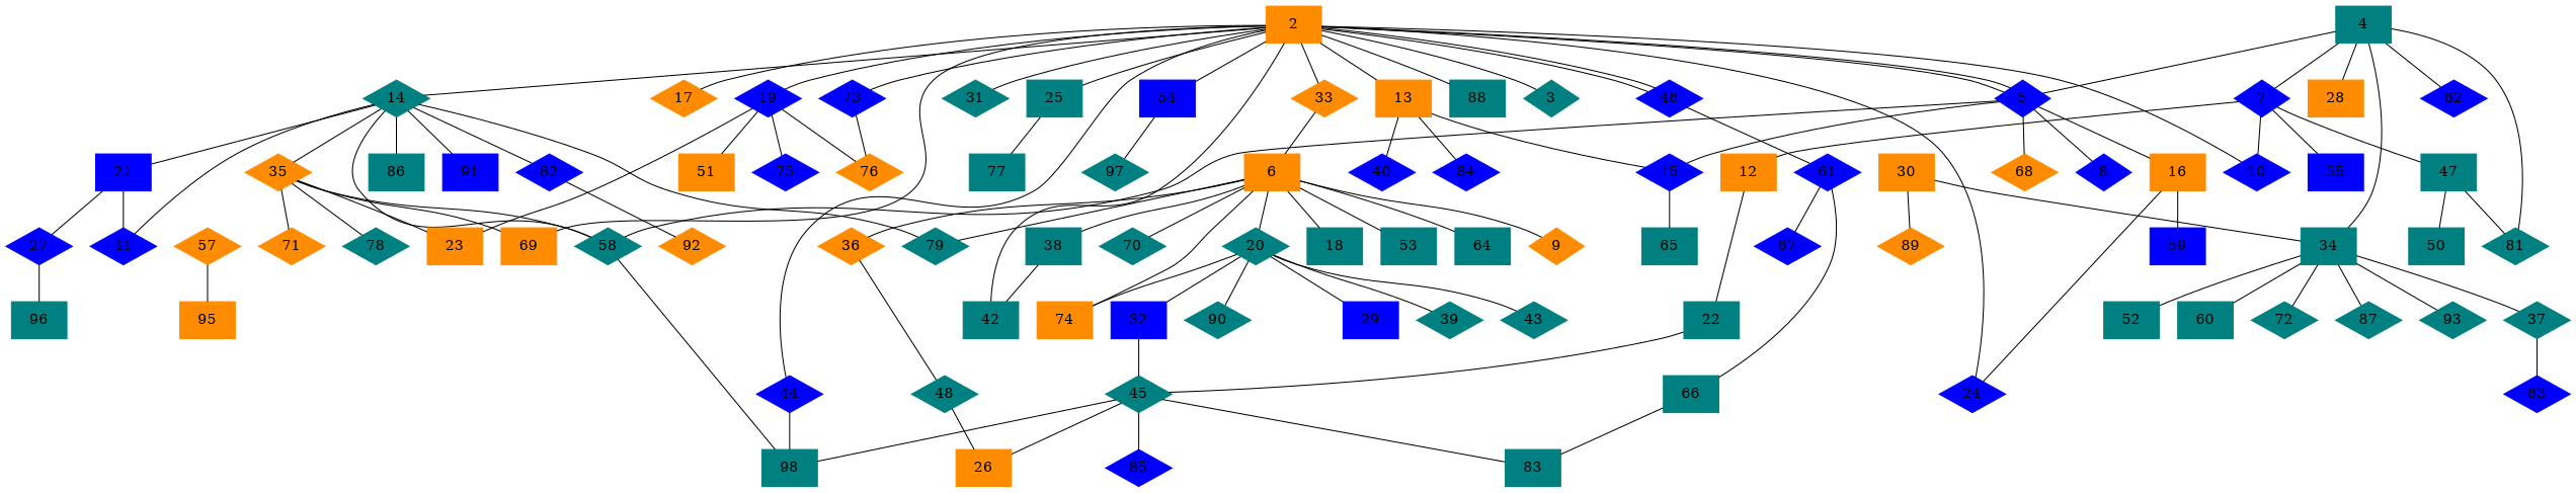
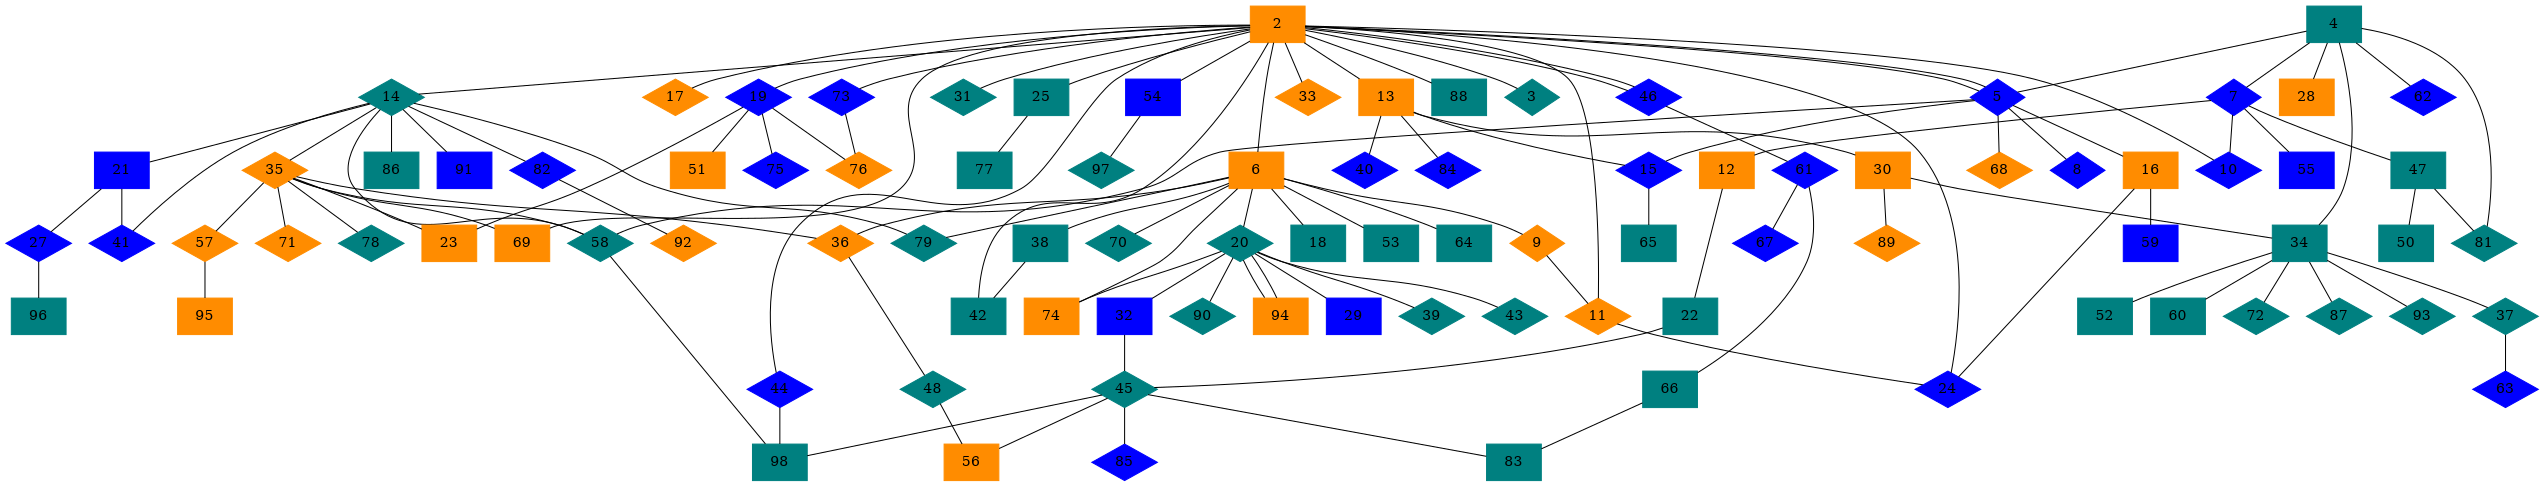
  graph {
    node [color=teal shape=diamond style=filled]
    2 [color=darkorange shape=box]
    3
    5 [color=blue]
    6 [color=darkorange shape=box]
    10 [color=blue]
+   11 [color=darkorange]
    13 [color=darkorange shape=box]
    14
    17 [color=darkorange]
    19 [color=blue]
    24 [color=blue]
    25 [shape=box]
    31
    33 [color=darkorange]
    42 [shape=box]
    44 [color=blue]
    46 [color=blue]
    54 [color=blue shape=box]
    69 [color=darkorange shape=box]
    73 [color=blue]
    88 [shape=box]
    4 [shape=box]
    7 [color=blue]
    28 [color=darkorange shape=box]
    34 [shape=box]
    62 [color=blue]
    81
    98 [shape=box]
    45
-   56 [color=darkorange shape=box label=26]
+   56 [color=darkorange shape=box]
    83 [shape=box]
    85 [color=blue]
    8 [color=blue]
    15 [color=blue]
    16 [color=darkorange shape=box]
    58
    68 [color=darkorange]
    9 [color=darkorange]
    18 [shape=box]
    20
    36 [color=darkorange]
    38 [shape=box]
    53 [shape=box]
    64 [shape=box]
    70
    79
    74 [color=darkorange shape=box]
    30 [color=darkorange shape=box]
    40 [color=blue]
    84 [color=blue]
    21 [color=blue shape=box]
    35 [color=darkorange]
    41 [color=blue]
    82 [color=blue]
    86 [shape=box]
    91 [color=blue shape=box]
    23 [color=darkorange shape=box]
    76 [color=darkorange]
    51 [color=darkorange shape=box]
    75 [color=blue]
    77 [shape=box]
    61 [color=blue]
    97
    12 [color=darkorange shape=box]
    47 [shape=box]
    55 [color=blue shape=box]
    37
    52 [shape=box]
    60 [shape=box]
    72
    87
    93
    65 [shape=box]
    59 [color=blue shape=box]
    29 [color=blue shape=box]
    32 [color=blue shape=box]
    39
    43
    90
+   94 [color=darkorange shape=box]
    48
    22 [shape=box]
    50 [shape=box]
    89 [color=darkorange]
    27 [color=blue]
    57 [color=darkorange]
    71 [color=darkorange]
    78
    92 [color=darkorange]
    96 [shape=box]
    63 [color=blue]
    95 [color=darkorange shape=box]
    66 [shape=box]
    67 [color=blue]
    2 -- 3
    2 -- 5
    2 -- 5
-   33 -- 6
+   2 -- 6
    2 -- 10
+   2 -- 11
    2 -- 13
    2 -- 14
    2 -- 17
    2 -- 19
    2 -- 24
    2 -- 25
    2 -- 31
    2 -- 33
    2 -- 42
    2 -- 44
    2 -- 46
    2 -- 46
    2 -- 54
    2 -- 69
    2 -- 73
    2 -- 88
    5 -- 8
    5 -- 15
    5 -- 16
    5 -- 58
    5 -- 68
    6 -- 9
    6 -- 18
    6 -- 20
    6 -- 36
    6 -- 38
    6 -- 53
    6 -- 64
    6 -- 70
    6 -- 79
    6 -- 74
+   11 -- 24
    13 -- 15
+   13 -- 30
    13 -- 40
    13 -- 84
    14 -- 58
    14 -- 79
    14 -- 21
    14 -- 35
    14 -- 41
    14 -- 82
    14 -- 86
    14 -- 91
    19 -- 23
    19 -- 76
    19 -- 51
    19 -- 75
    25 -- 77
    44 -- 98
    46 -- 61
    54 -- 97
    73 -- 76
    4 -- 5
    4 -- 7
    4 -- 28
    4 -- 34
    4 -- 62
    4 -- 81
    7 -- 10
    7 -- 12
    7 -- 47
    7 -- 55
    34 -- 37
    34 -- 52
    34 -- 60
    34 -- 72
    34 -- 87
    34 -- 93
    45 -- 98
    45 -- 56
    45 -- 83
    45 -- 85
    15 -- 65
    16 -- 24
    16 -- 59
    58 -- 98
+   9 -- 11
    20 -- 74
    20 -- 29
    20 -- 32
    20 -- 39
    20 -- 43
    20 -- 90
+   20 -- 94
+   20 -- 94
    36 -- 48
    38 -- 42
    30 -- 34
    30 -- 89
    21 -- 41
    21 -- 27
    35 -- 69
    35 -- 58
+   35 -- 36
    35 -- 23
+   35 -- 57
    35 -- 71
    35 -- 78
    82 -- 92
    61 -- 66
    61 -- 67
    12 -- 22
    47 -- 81
    47 -- 50
    37 -- 63
    32 -- 45
    48 -- 56
    22 -- 45
    27 -- 96
    57 -- 95
    66 -- 83
  }
